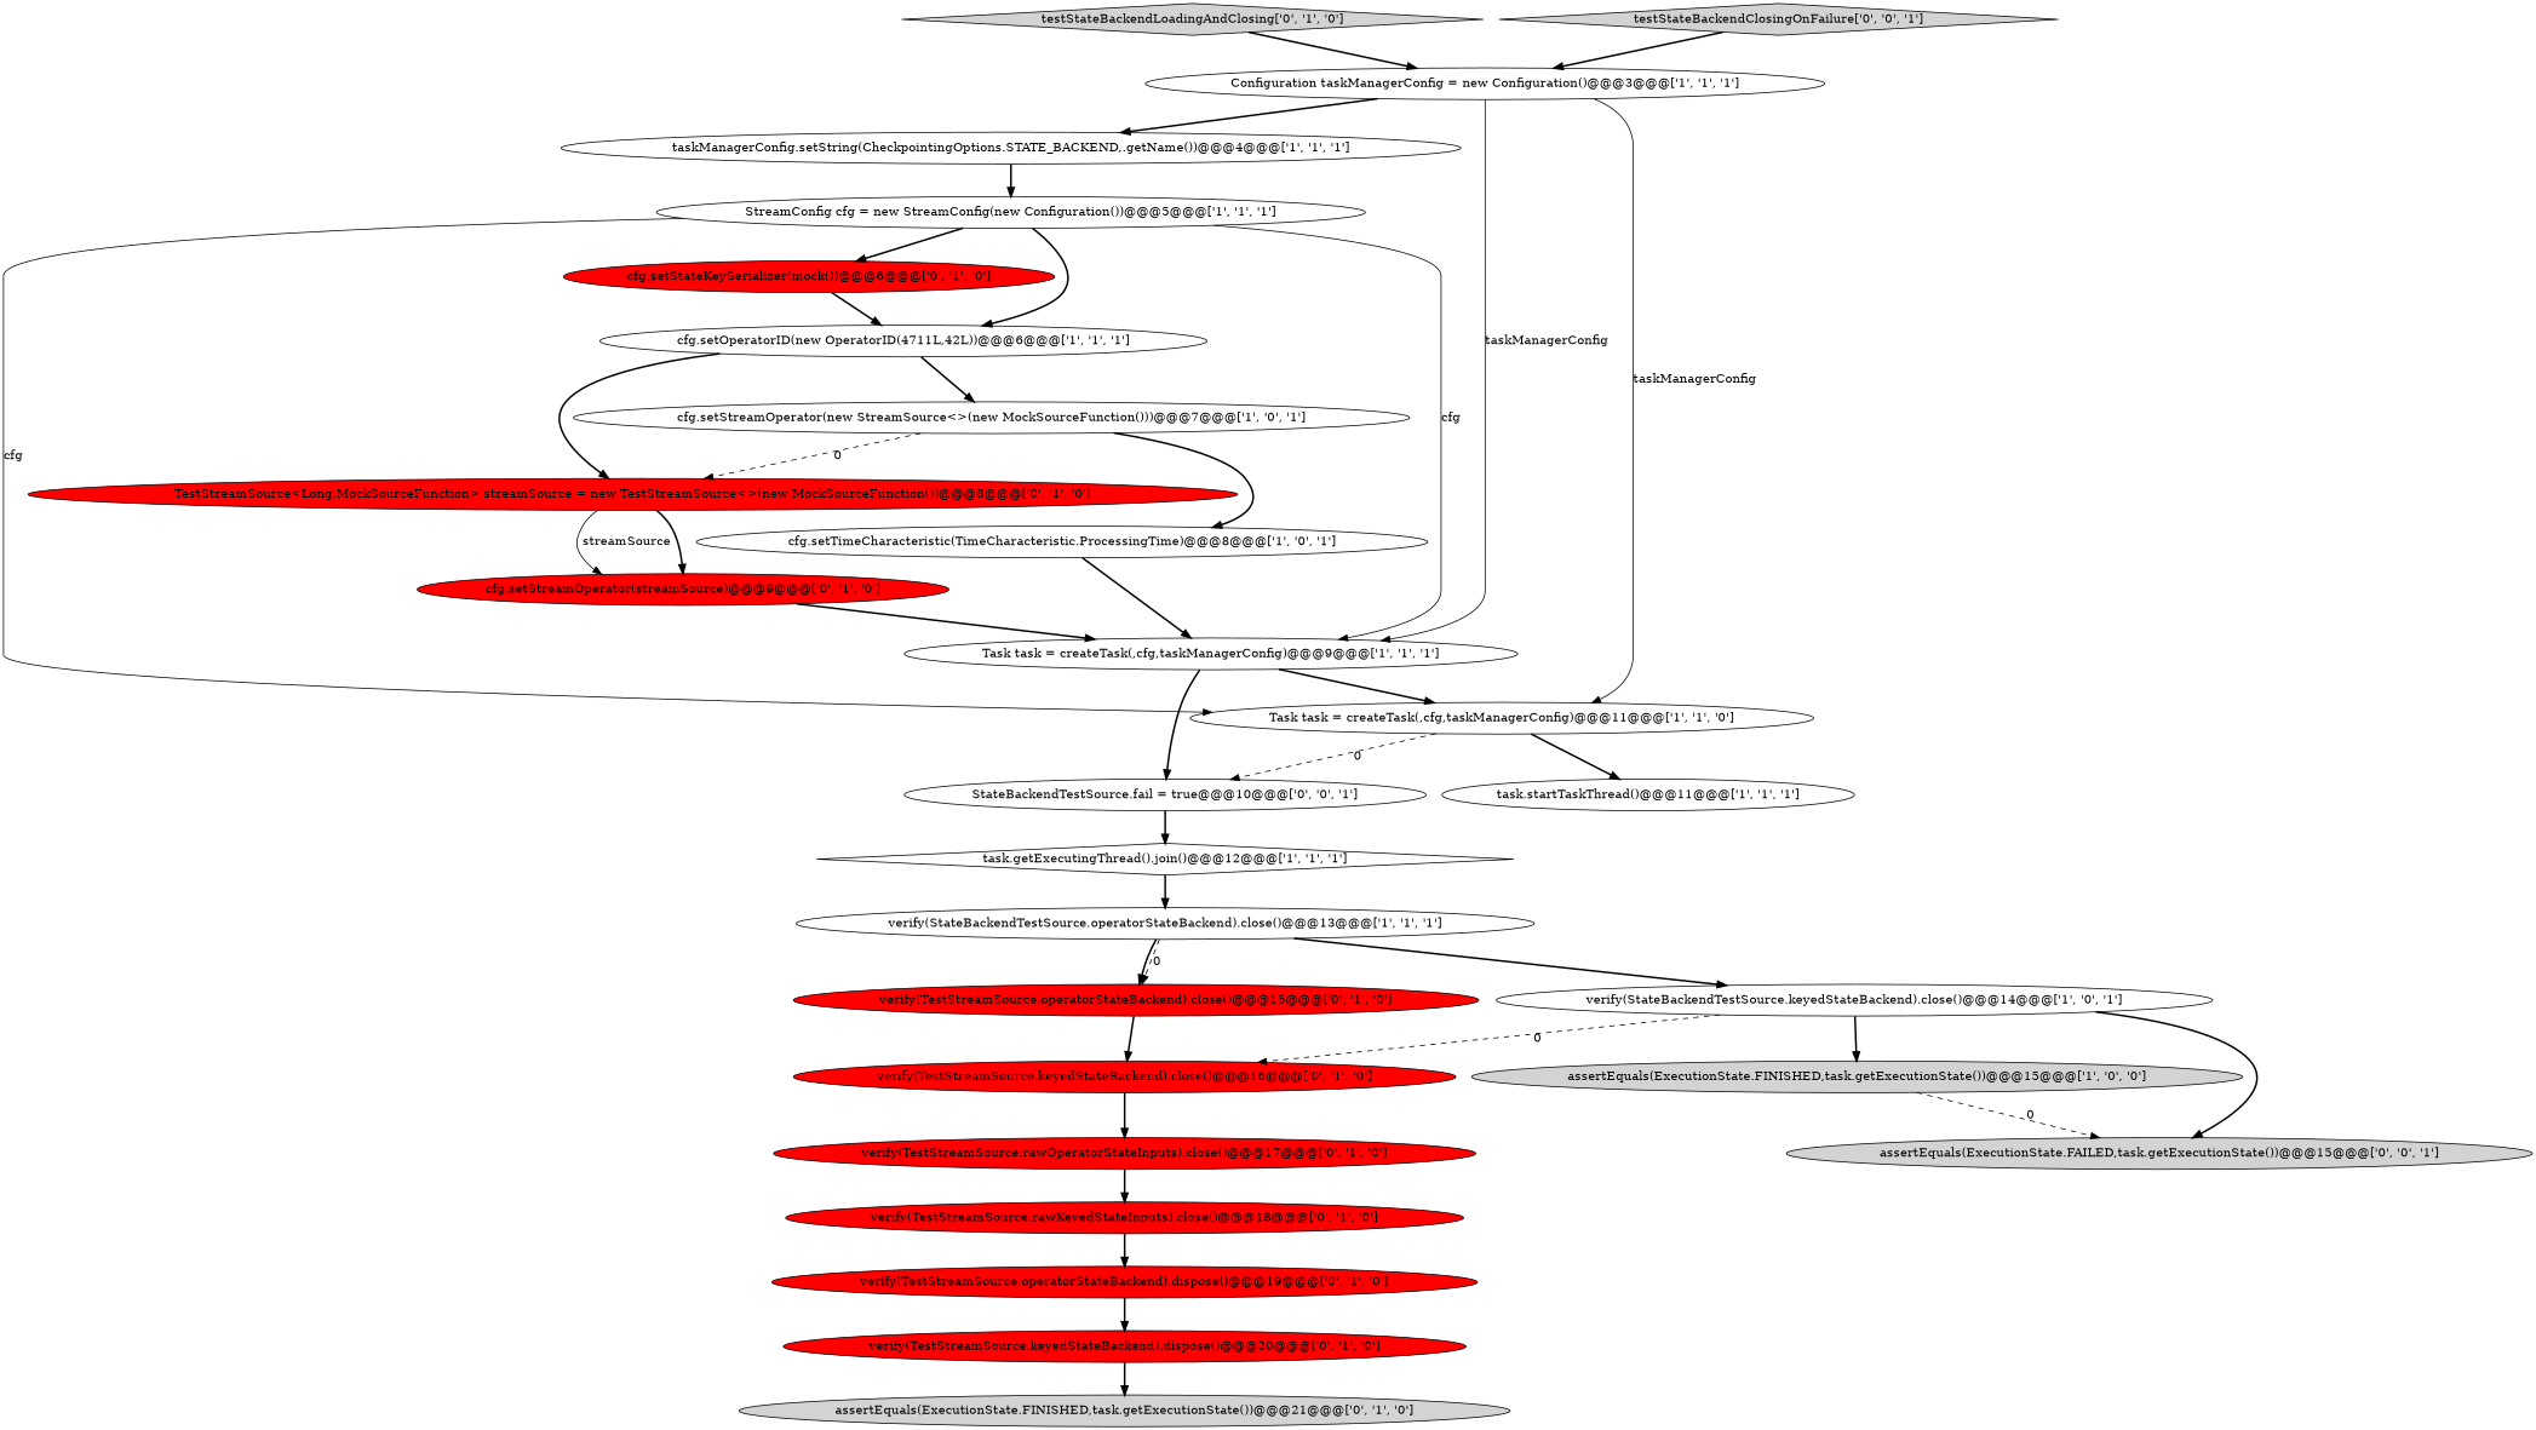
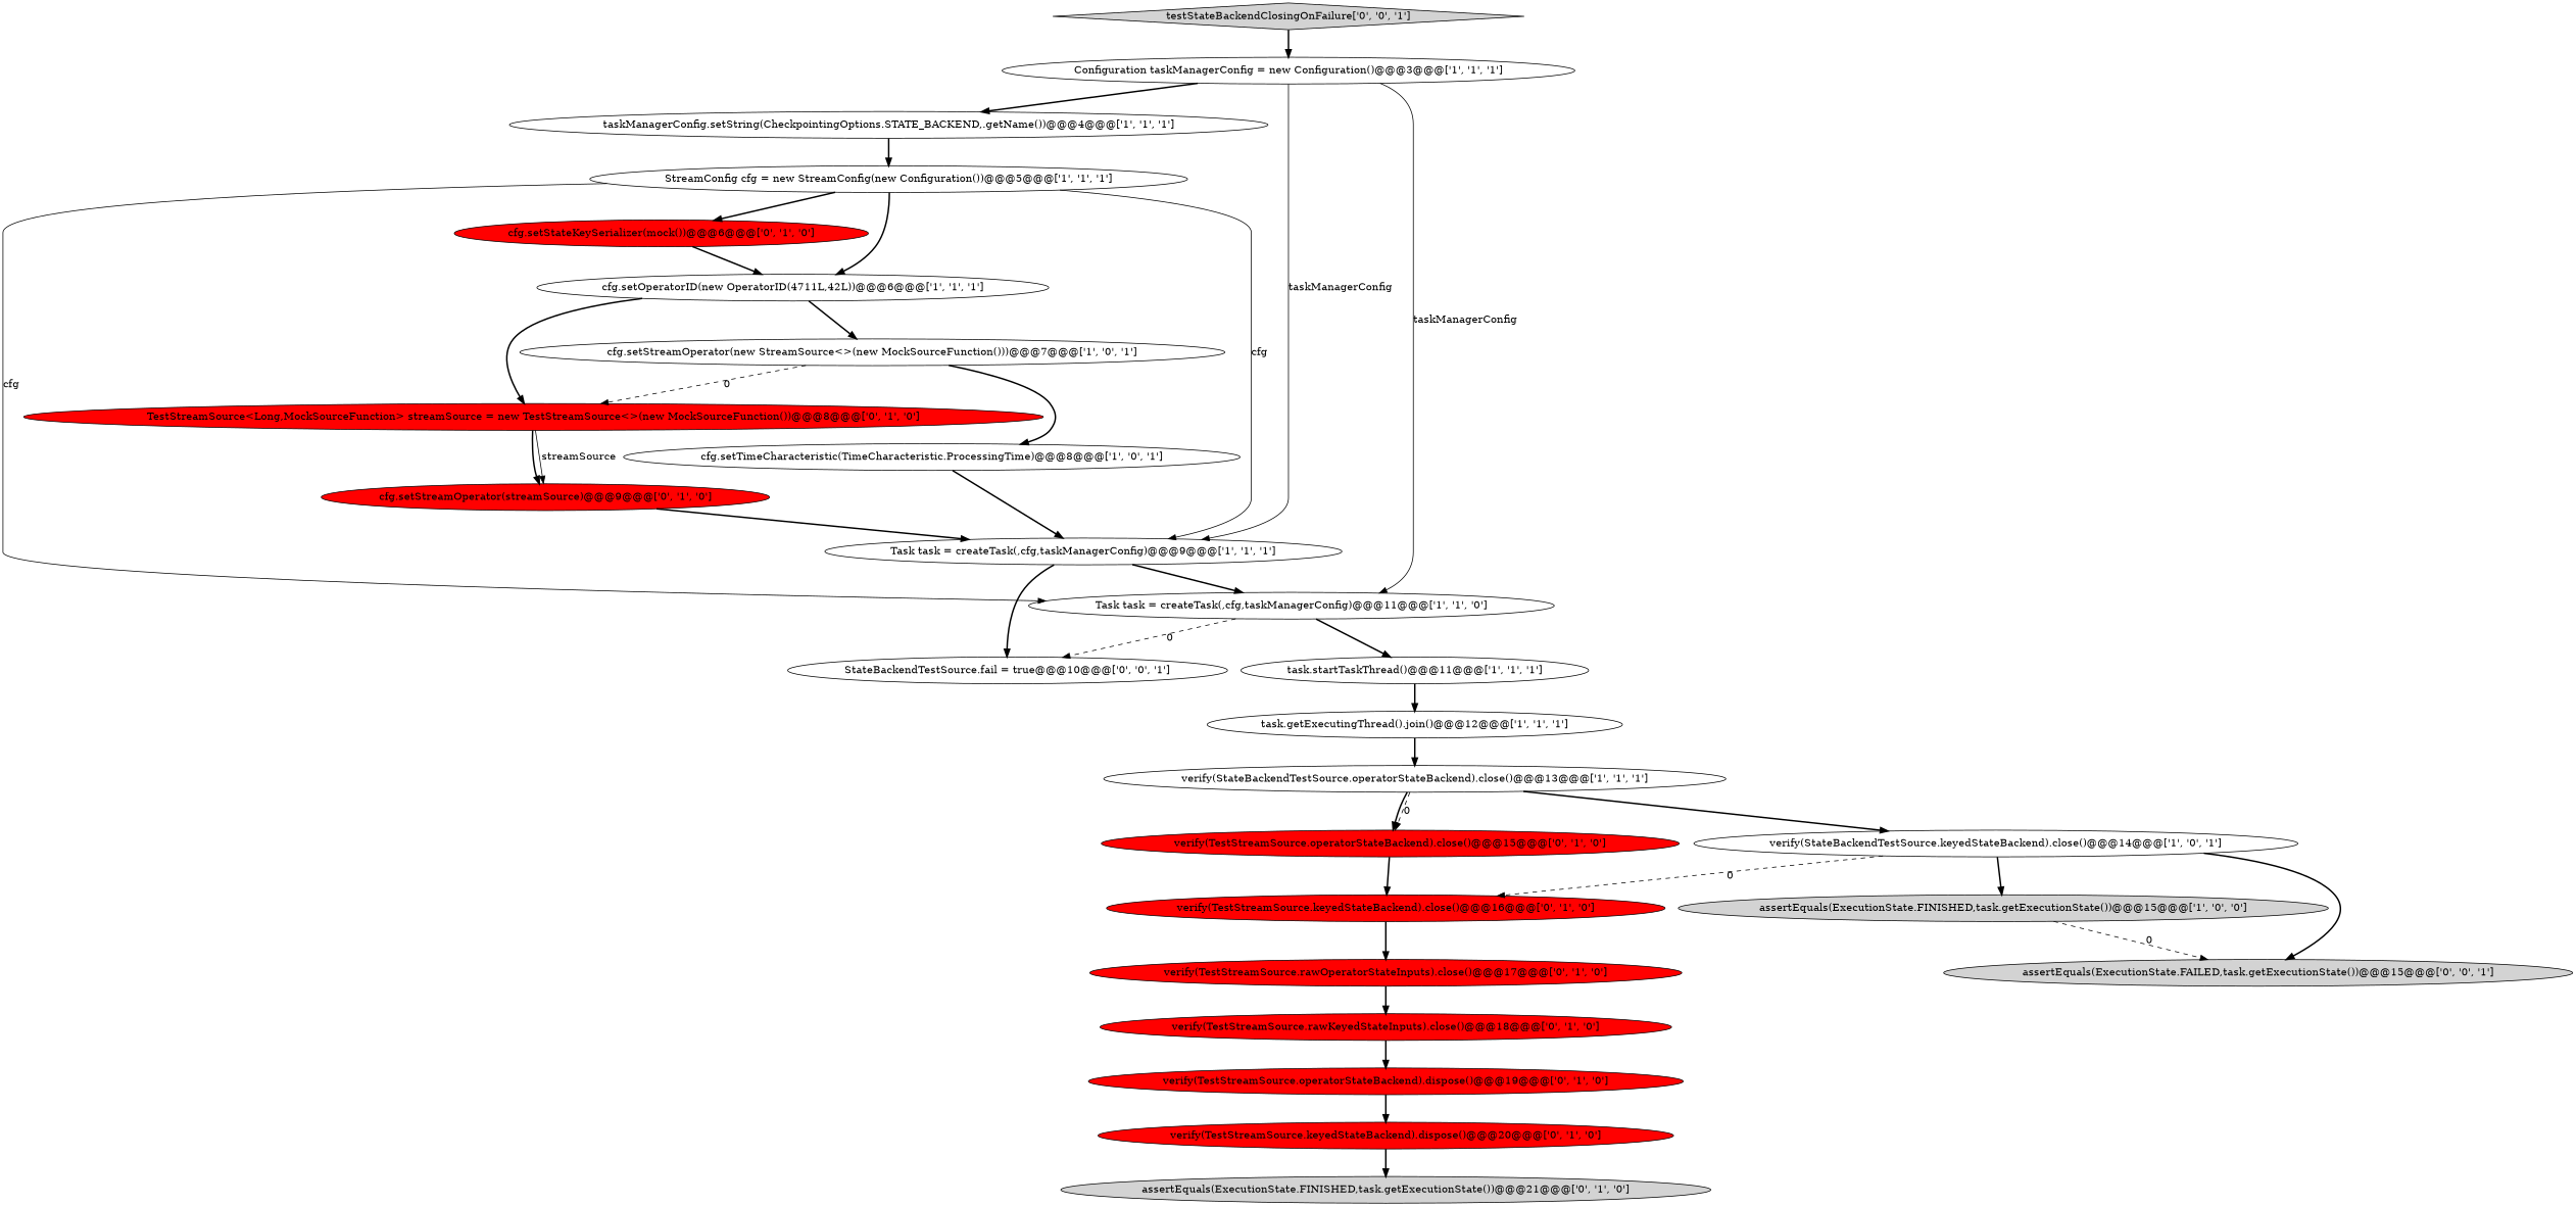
  digraph {
    node [fillcolor=white shape=ellipse style=filled]
    edge [style=bold]
    n1 [fillcolor=red label="verify(TestStreamSource.rawOperatorStateInputs).close()@@@17@@@['0', '1', '0']"]
    n2 [fillcolor=red label="verify(TestStreamSource.rawKeyedStateInputs).close()@@@18@@@['0', '1', '0']"]
    n3 [fillcolor=red label="verify(TestStreamSource.operatorStateBackend).dispose()@@@19@@@['0', '1', '0']"]
    n4 [label="Configuration taskManagerConfig = new Configuration()@@@3@@@['1', '1', '1']"]
    n5 [label="Task task = createTask(,cfg,taskManagerConfig)@@@9@@@['1', '1', '1']"]
    n6 [label="taskManagerConfig.setString(CheckpointingOptions.STATE_BACKEND,.getName())@@@4@@@['1', '1', '1']"]
    n7 [label="Task task = createTask(,cfg,taskManagerConfig)@@@11@@@['1', '1', '0']"]
    n8 [label="StateBackendTestSource.fail = true@@@10@@@['0', '0', '1']"]
    n9 [label="StreamConfig cfg = new StreamConfig(new Configuration())@@@5@@@['1', '1', '1']"]
    n10 [label="task.startTaskThread()@@@11@@@['1', '1', '1']"]
    n11 [label="verify(StateBackendTestSource.operatorStateBackend).close()@@@13@@@['1', '1', '1']"]
    n12 [fillcolor=red label="verify(TestStreamSource.operatorStateBackend).close()@@@15@@@['0', '1', '0']"]
    n13 [label="verify(StateBackendTestSource.keyedStateBackend).close()@@@14@@@['1', '0', '1']"]
    n14 [fillcolor=red label="verify(TestStreamSource.keyedStateBackend).close()@@@16@@@['0', '1', '0']"]
    n15 [fillcolor=lightgray label="assertEquals(ExecutionState.FINISHED,task.getExecutionState())@@@15@@@['1', '0', '0']"]
    n16 [fillcolor=lightgray label="assertEquals(ExecutionState.FAILED,task.getExecutionState())@@@15@@@['0', '0', '1']"]
    n17 [fillcolor=red label="verify(TestStreamSource.keyedStateBackend).dispose()@@@20@@@['0', '1', '0']"]
    n18 [fillcolor=lightgray label="assertEquals(ExecutionState.FINISHED,task.getExecutionState())@@@21@@@['0', '1', '0']"]
    n19 [fillcolor=red label="cfg.setStateKeySerializer(mock())@@@6@@@['0', '1', '0']"]
    n20 [label="cfg.setOperatorID(new OperatorID(4711L,42L))@@@6@@@['1', '1', '1']"]
    n21 [fillcolor=red label="TestStreamSource<Long,MockSourceFunction> streamSource = new TestStreamSource<>(new MockSourceFunction())@@@8@@@['0', '1', '0']"]
    n22 [label="cfg.setStreamOperator(new StreamSource<>(new MockSourceFunction()))@@@7@@@['1', '0', '1']"]
-   n23 [label="task.getExecutingThread().join()@@@12@@@['1', '1', '1']" shape=diamond]
+   n23 [label="task.getExecutingThread().join()@@@12@@@['1', '1', '1']"]
    n24 [fillcolor=red label="cfg.setStreamOperator(streamSource)@@@9@@@['0', '1', '0']"]
    n25 [label="cfg.setTimeCharacteristic(TimeCharacteristic.ProcessingTime)@@@8@@@['1', '0', '1']"]
-   n26 [fillcolor=lightgray label="testStateBackendLoadingAndClosing['0', '1', '0']" shape=diamond]
    n27 [fillcolor=lightgray label="testStateBackendClosingOnFailure['0', '0', '1']" shape=diamond]
    n1 -> n2
    n2 -> n3
    n3 -> n17
    n4 -> n5 [label=taskManagerConfig style=solid]
    n4 -> n6
    n4 -> n7 [label=taskManagerConfig style=solid]
    n5 -> n7
    n5 -> n8
    n6 -> n9
    n7 -> n8 [label=0 style=dashed]
    n7 -> n10
    n9 -> n5 [label=cfg style=solid]
    n9 -> n7 [label=cfg style=solid]
    n9 -> n19
    n9 -> n20
-   n8 -> n23
+   n10 -> n23
    n11 -> n12 [label=0 style=dashed]
    n11 -> n12
    n11 -> n13
    n12 -> n14
    n13 -> n14 [label=0 style=dashed]
    n13 -> n15
    n13 -> n16
    n14 -> n1
    n15 -> n16 [label=0 style=dashed]
    n17 -> n18
    n19 -> n20
    n20 -> n21
    n20 -> n22
    n21 -> n24 [label=streamSource style=solid]
    n21 -> n24
    n22 -> n21 [label=0 style=dashed]
    n22 -> n25
    n23 -> n11
    n24 -> n5
    n25 -> n5
-   n26 -> n4
    n27 -> n4
  }
